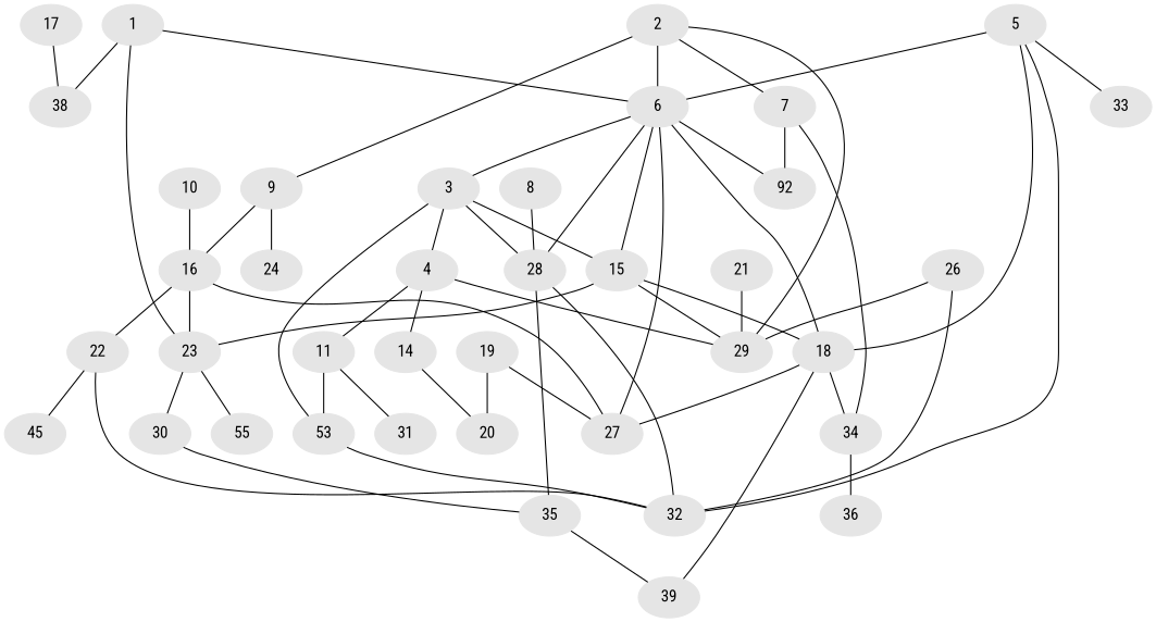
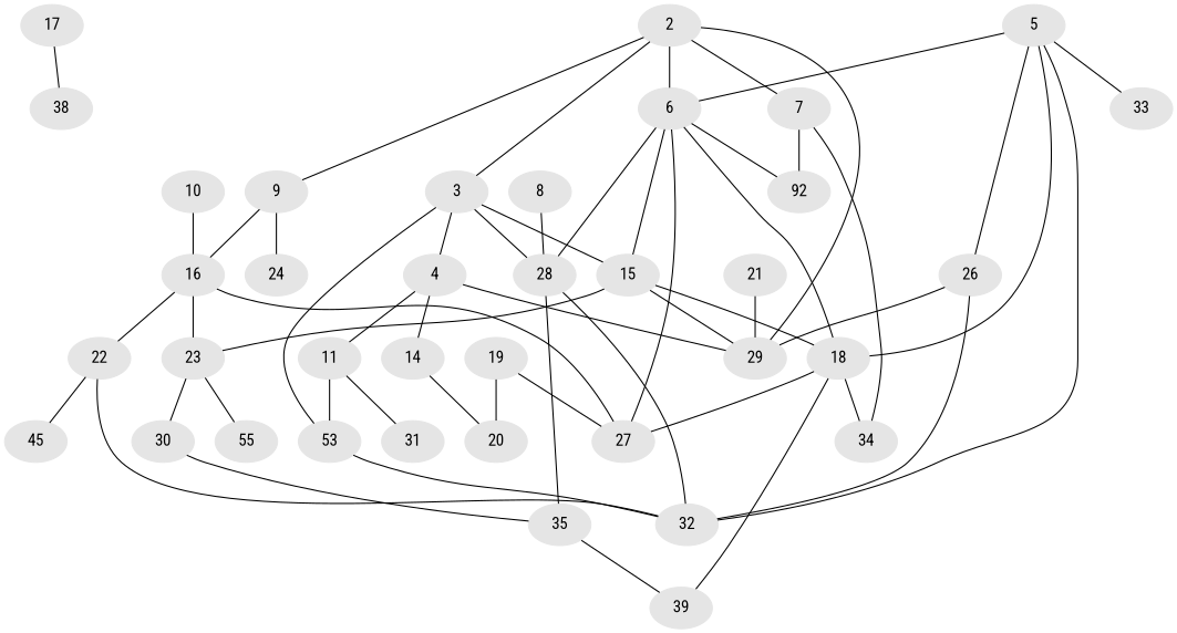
  graph {
    fontname="Roboto Condensed"
    node [color=gray90 fontname="Roboto Condensed" style=filled]
    edge [fontname="Roboto Condensed" weight=1.0]
-   1
    6
    23
    38
    15
    28
    18
    n8 [label=92]
    27
    n10 [label=55]
    30
    2
    3
    7
    9
    29
    4
    n18 [label=53]
    34
    16
    24
    11
    14
    32
    35
    31
    20
    5
    26
    33
    22
    39
-   36
    8
    10
    n36 [label=45]
    17
    19
    21
-   1 -- 6
-   1 -- 23
-   1 -- 38
    6 -- 15
    6 -- 28
    6 -- 18
    6 -- n8
    6 -- 27
    23 -- n10
    23 -- 30
    15 -- 23
    15 -- 18
    15 -- 29
    28 -- 32
    28 -- 35
    18 -- 27
    18 -- 34
    18 -- 39
    30 -- 35
    2 -- 6
-   6 -- 3
+   2 -- 3
    2 -- 7
    2 -- 9
    2 -- 29
    3 -- 15
    3 -- 28
    3 -- 4
    3 -- n18
    7 -- n8
    7 -- 34
    9 -- 16 [weight=2.0]
    9 -- 24
    4 -- 29
    4 -- 11
    4 -- 14
    n18 -- 32
-   34 -- 36
    16 -- 23
    16 -- 27
    16 -- 22
    11 -- n18
    11 -- 31
    14 -- 20
    35 -- 39
    5 -- 6
    5 -- 18
    5 -- 32
+   5 -- 26
    5 -- 33
    26 -- 29
    26 -- 32
    22 -- 32
    22 -- n36
    8 -- 28
    10 -- 16
    17 -- 38
    19 -- 27
    19 -- 20
    21 -- 29
  }
